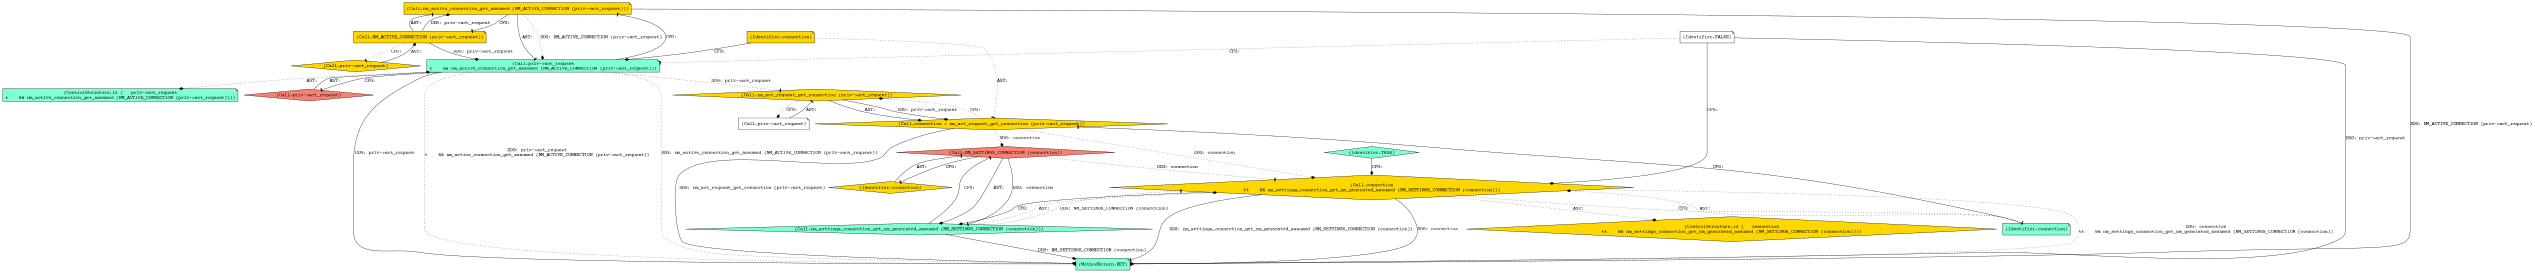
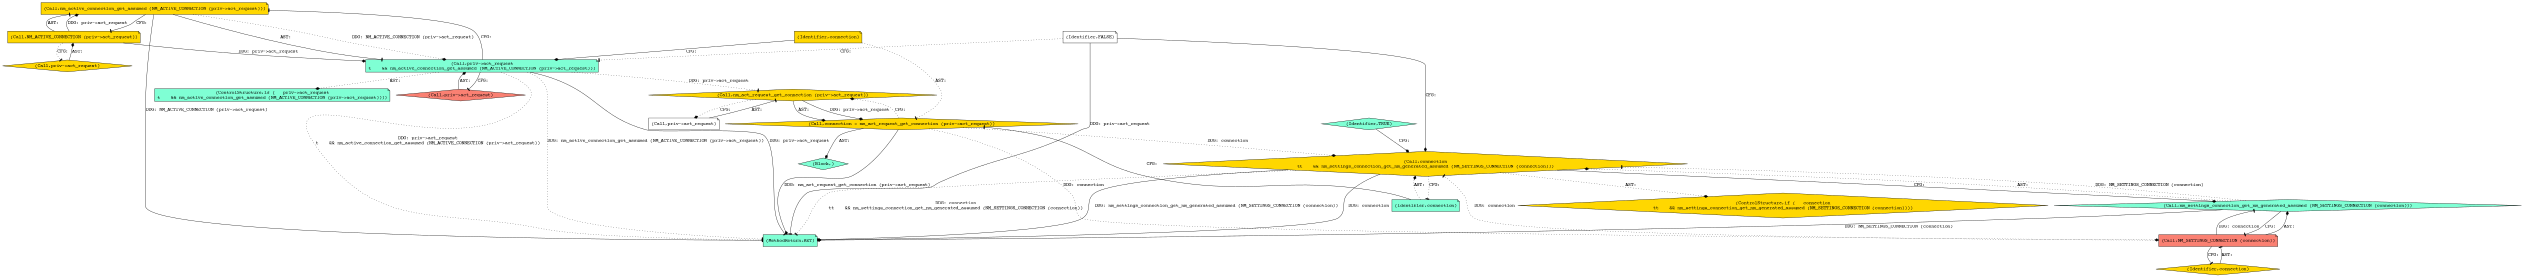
  digraph {
    fontname="Courier Prime"
    node [fillcolor=gold fontname="Courier Prime" shape=diamond style=filled]
    edge [arrowhead=tee fontname="Courier Prime" style=solid]
    n1 [label="(Call,nm_active_connection_get_assumed (NM_ACTIVE_CONNECTION (priv->act_request)))" shape=note]
    n2 [label="(Call,NM_ACTIVE_CONNECTION (priv->act_request))" shape=note]
    n3 [fillcolor=aquamarine label="(Call,priv->act_request\n\t    && nm_active_connection_get_assumed (NM_ACTIVE_CONNECTION (priv->act_request)))" shape=note]
    n4 [fillcolor=aquamarine label="(MethodReturn,RET)" shape=note]
    n5 [label="(Call,priv->act_request)"]
    n6 [label="(Call,nm_act_request_get_connection (priv->act_request))"]
    n7 [fillcolor=aquamarine label="(ControlStructure,if (   priv->act_request\n\t    && nm_active_connection_get_assumed (NM_ACTIVE_CONNECTION (priv->act_request))))" shape=note]
    n8 [fillcolor=salmon label="(Call,priv->act_request)"]
    n9 [label="(Call,connection = nm_act_request_get_connection (priv->act_request))"]
    n10 [fillcolor=white label="(Call,priv->act_request)" shape=note]
    n11 [label="(Call,connection\n\t\t    && nm_settings_connection_get_nm_generated_assumed (NM_SETTINGS_CONNECTION (connection)))"]
-   n12 [fillcolor=salmon label="(Call,NM_SETTINGS_CONNECTION (connection))"]
+   n12 [fillcolor=salmon label="(Call,NM_SETTINGS_CONNECTION (connection))" shape=note]
+   n13 [fillcolor=aquamarine label="(Block,)"]
    n14 [fillcolor=aquamarine label="(Call,nm_settings_connection_get_nm_generated_assumed (NM_SETTINGS_CONNECTION (connection)))"]
    n15 [label="(ControlStructure,if (   connection\n\t\t    && nm_settings_connection_get_nm_generated_assumed (NM_SETTINGS_CONNECTION (connection))))"]
    n16 [fillcolor=aquamarine label="(Identifier,connection)" shape=note]
    n17 [label="(Identifier,connection)"]
    n18 [fillcolor=white label="(Identifier,FALSE)" shape=note]
    n19 [fillcolor=aquamarine label="(Identifier,TRUE)"]
    n20 [label="(Identifier,connection)" shape=note]
    n1 -> n2 [label="CFG: "]
    n1 -> n3 [label="AST: "]
    n1 -> n3 [arrowhead=diamond label="DDG: NM_ACTIVE_CONNECTION (priv->act_request)" style=dotted]
    n1 -> n4 [label="DDG: NM_ACTIVE_CONNECTION (priv->act_request)"]
    n2 -> n1 [label="AST: "]
    n2 -> n1 [arrowhead=diamond label="DDG: priv->act_request"]
    n2 -> n3 [arrowhead=diamond label="DDG: priv->act_request"]
    n2 -> n5 [label="CFG: " style=dotted]
    n3 -> n1 [label="CFG: "]
    n3 -> n4 [label="DDG: priv->act_request"]
    n3 -> n4 [label="DDG: priv->act_request\n\t    && nm_active_connection_get_assumed (NM_ACTIVE_CONNECTION (priv->act_request))" style=dotted]
    n3 -> n4 [label="DDG: nm_active_connection_get_assumed (NM_ACTIVE_CONNECTION (priv->act_request))" style=dotted]
    n3 -> n6 [label="DDG: priv->act_request" style=dotted]
    n3 -> n7 [arrowhead=diamond label="AST: " style=dotted]
    n3 -> n8 [label="CFG: "]
    n5 -> n2 [arrowhead=diamond label="AST: "]
    n6 -> n9 [arrowhead=diamond label="AST: "]
    n6 -> n9 [arrowhead=diamond label="DDG: priv->act_request"]
    n6 -> n10 [arrowhead=diamond label="CFG: " style=dotted]
    n8 -> n3 [arrowhead=diamond label="AST: "]
    n9 -> n4 [arrowhead=diamond label="DDG: nm_act_request_get_connection (priv->act_request)"]
    n9 -> n6 [arrowhead=diamond label="CFG: " style=dotted]
    n9 -> n11 [arrowhead=diamond label="DDG: connection" style=dotted]
    n9 -> n12 [arrowhead=diamond label="DDG: connection" style=dotted]
+   n9 -> n13 [arrowhead=diamond label="AST: "]
    n10 -> n6 [label="AST: "]
    n11 -> n4 [label="DDG: connection\n\t\t    && nm_settings_connection_get_nm_generated_assumed (NM_SETTINGS_CONNECTION (connection))" style=dotted]
    n11 -> n4 [label="DDG: nm_settings_connection_get_nm_generated_assumed (NM_SETTINGS_CONNECTION (connection))"]
    n11 -> n4 [arrowhead=diamond label="DDG: connection"]
    n11 -> n14 [arrowhead=diamond label="CFG: "]
    n11 -> n15 [arrowhead=diamond label="AST: " style=dotted]
    n11 -> n16 [label="CFG: " style=dotted]
    n12 -> n11 [label="DDG: connection" style=dotted]
    n12 -> n14 [arrowhead=diamond label="AST: "]
    n12 -> n14 [label="DDG: connection"]
    n12 -> n17 [label="CFG: "]
    n14 -> n4 [arrowhead=diamond label="DDG: NM_SETTINGS_CONNECTION (connection)"]
    n14 -> n11 [arrowhead=diamond label="AST: " style=dotted]
    n14 -> n11 [label="DDG: NM_SETTINGS_CONNECTION (connection)" style=dotted]
    n14 -> n12 [label="CFG: "]
    n16 -> n9 [label="CFG: "]
    n16 -> n11 [arrowhead=diamond label="AST: " style=dotted]
    n17 -> n12 [label="AST: "]
    n18 -> n3 [label="CFG: " style=dotted]
    n18 -> n4 [label="DDG: priv->act_request"]
    n18 -> n11 [arrowhead=diamond label="CFG: "]
    n19 -> n11 [arrowhead=diamond label="CFG: "]
    n20 -> n3 [arrowhead=diamond label="CFG: "]
    n20 -> n9 [label="AST: " style=dotted]
  }
